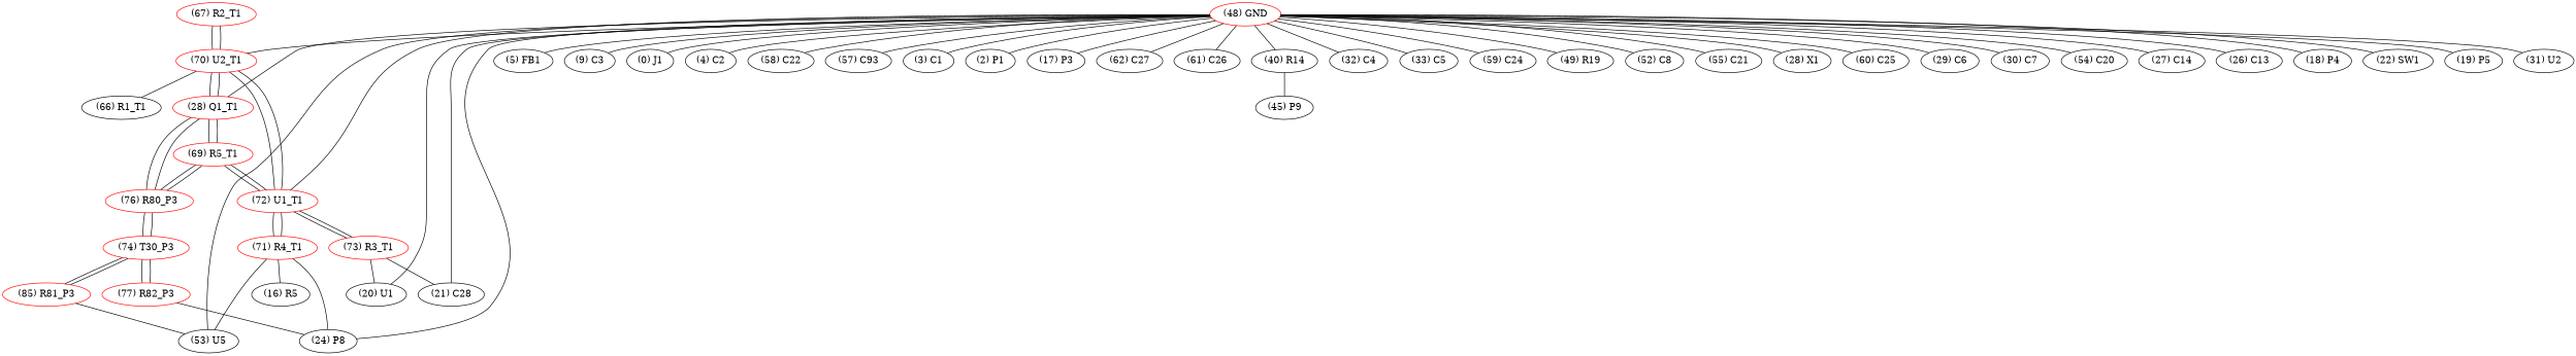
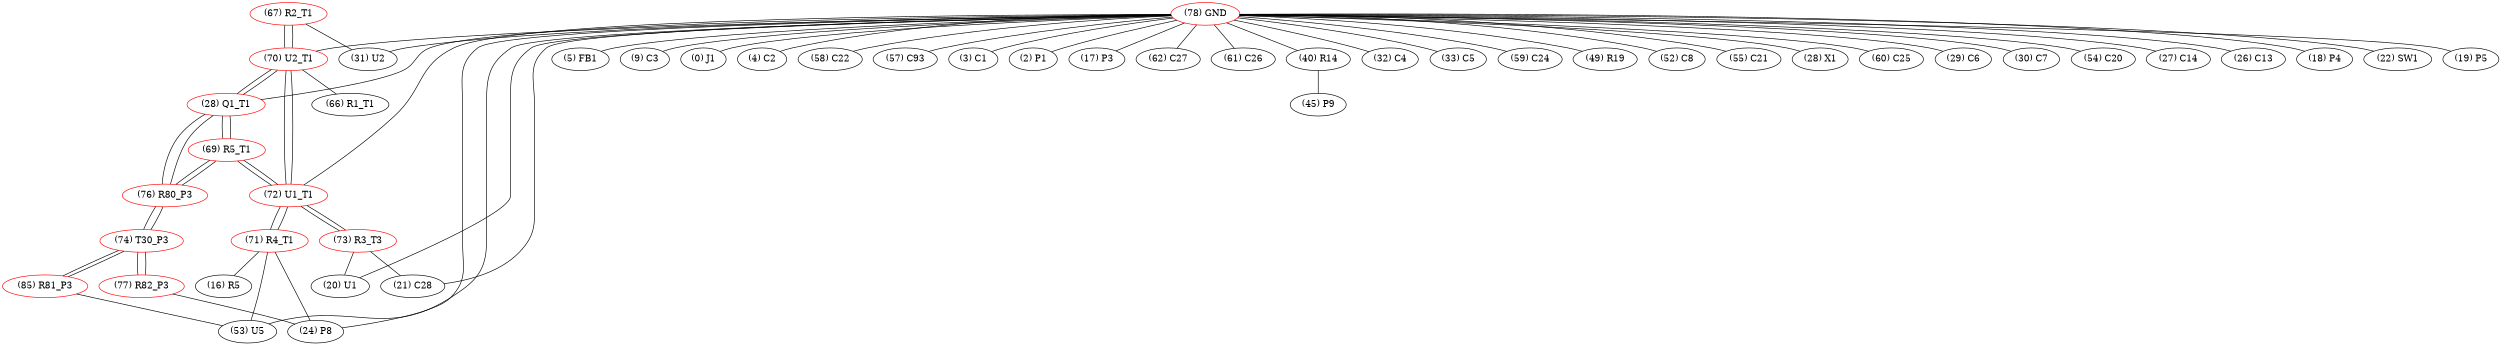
  graph {
    n1 [color=red label="(67) R2_T1"]
    n2 [label="(31) U2"]
    n3 [color=red label="(70) U2_T1"]
    n4 [color=red label="(28) Q1_T1"]
    n5 [color=red label="(72) U1_T1"]
    n6 [label="(66) R1_T1"]
    n7 [color=red label="(76) R80_P3"]
    n8 [color=red label="(69) R5_T1"]
    n9 [color=red label="(71) R4_T1"]
-   n10 [color=red label="(73) R3_T1"]
+   n10 [color=red label="(73) R3_T3"]
    n11 [color=red label="(74) T30_P3"]
    n12 [color=red label="(85) R81_P3"]
    n13 [color=red label="(77) R82_P3"]
    n14 [label="(16) R5"]
    n15 [label="(24) P8"]
    n16 [label="(53) U5"]
    n17 [label="(20) U1"]
    n18 [label="(21) C28"]
-   n19 [color=red label="(48) GND"]
+   n19 [color=red label="(78) GND"]
    n20 [label="(5) FB1"]
    n21 [label="(9) C3"]
    n22 [label="(0) J1"]
    n23 [label="(4) C2"]
    n24 [label="(58) C22"]
    n25 [label="(57) C93"]
    n26 [label="(3) C1"]
    n27 [label="(2) P1"]
    n28 [label="(17) P3"]
    n29 [label="(62) C27"]
    n30 [label="(61) C26"]
    n31 [label="(40) R14"]
    n32 [label="(32) C4"]
    n33 [label="(33) C5"]
    n34 [label="(59) C24"]
    n35 [label="(49) R19"]
    n36 [label="(52) C8"]
    n37 [label="(55) C21"]
    n38 [label="(28) X1"]
    n39 [label="(60) C25"]
    n40 [label="(29) C6"]
    n41 [label="(30) C7"]
    n42 [label="(54) C20"]
    n43 [label="(27) C14"]
    n44 [label="(26) C13"]
    n45 [label="(18) P4"]
    n46 [label="(22) SW1"]
    n47 [label="(19) P5"]
    n48 [label="(45) P9"]
+   n1 -- n2
    n1 -- n3
    n3 -- n1
    n3 -- n4
    n3 -- n5
    n3 -- n6
    n4 -- n3
    n4 -- n7
    n4 -- n8
    n5 -- n3
    n5 -- n8
    n5 -- n9
    n5 -- n10
    n7 -- n4
    n7 -- n8
    n7 -- n11
    n8 -- n4
    n8 -- n5
    n8 -- n7
    n9 -- n5
    n9 -- n14
    n9 -- n15
    n9 -- n16
    n10 -- n5
    n10 -- n17
    n10 -- n18
    n11 -- n7
    n11 -- n12
    n11 -- n13
    n12 -- n11
    n12 -- n16
    n13 -- n11
    n13 -- n15
    n19 -- n2
    n19 -- n3
    n19 -- n4
    n19 -- n5
    n19 -- n15
    n19 -- n16
    n19 -- n17
    n19 -- n18
    n19 -- n20
    n19 -- n21
    n19 -- n22
    n19 -- n23
    n19 -- n24
    n19 -- n25
    n19 -- n26
    n19 -- n27
    n19 -- n28
    n19 -- n29
    n19 -- n30
    n19 -- n31
    n19 -- n32
    n19 -- n33
    n19 -- n34
    n19 -- n35
    n19 -- n36
    n19 -- n37
    n19 -- n38
    n19 -- n39
    n19 -- n40
    n19 -- n41
    n19 -- n42
    n19 -- n43
    n19 -- n44
    n19 -- n45
    n19 -- n46
    n19 -- n47
    n31 -- n48
  }
